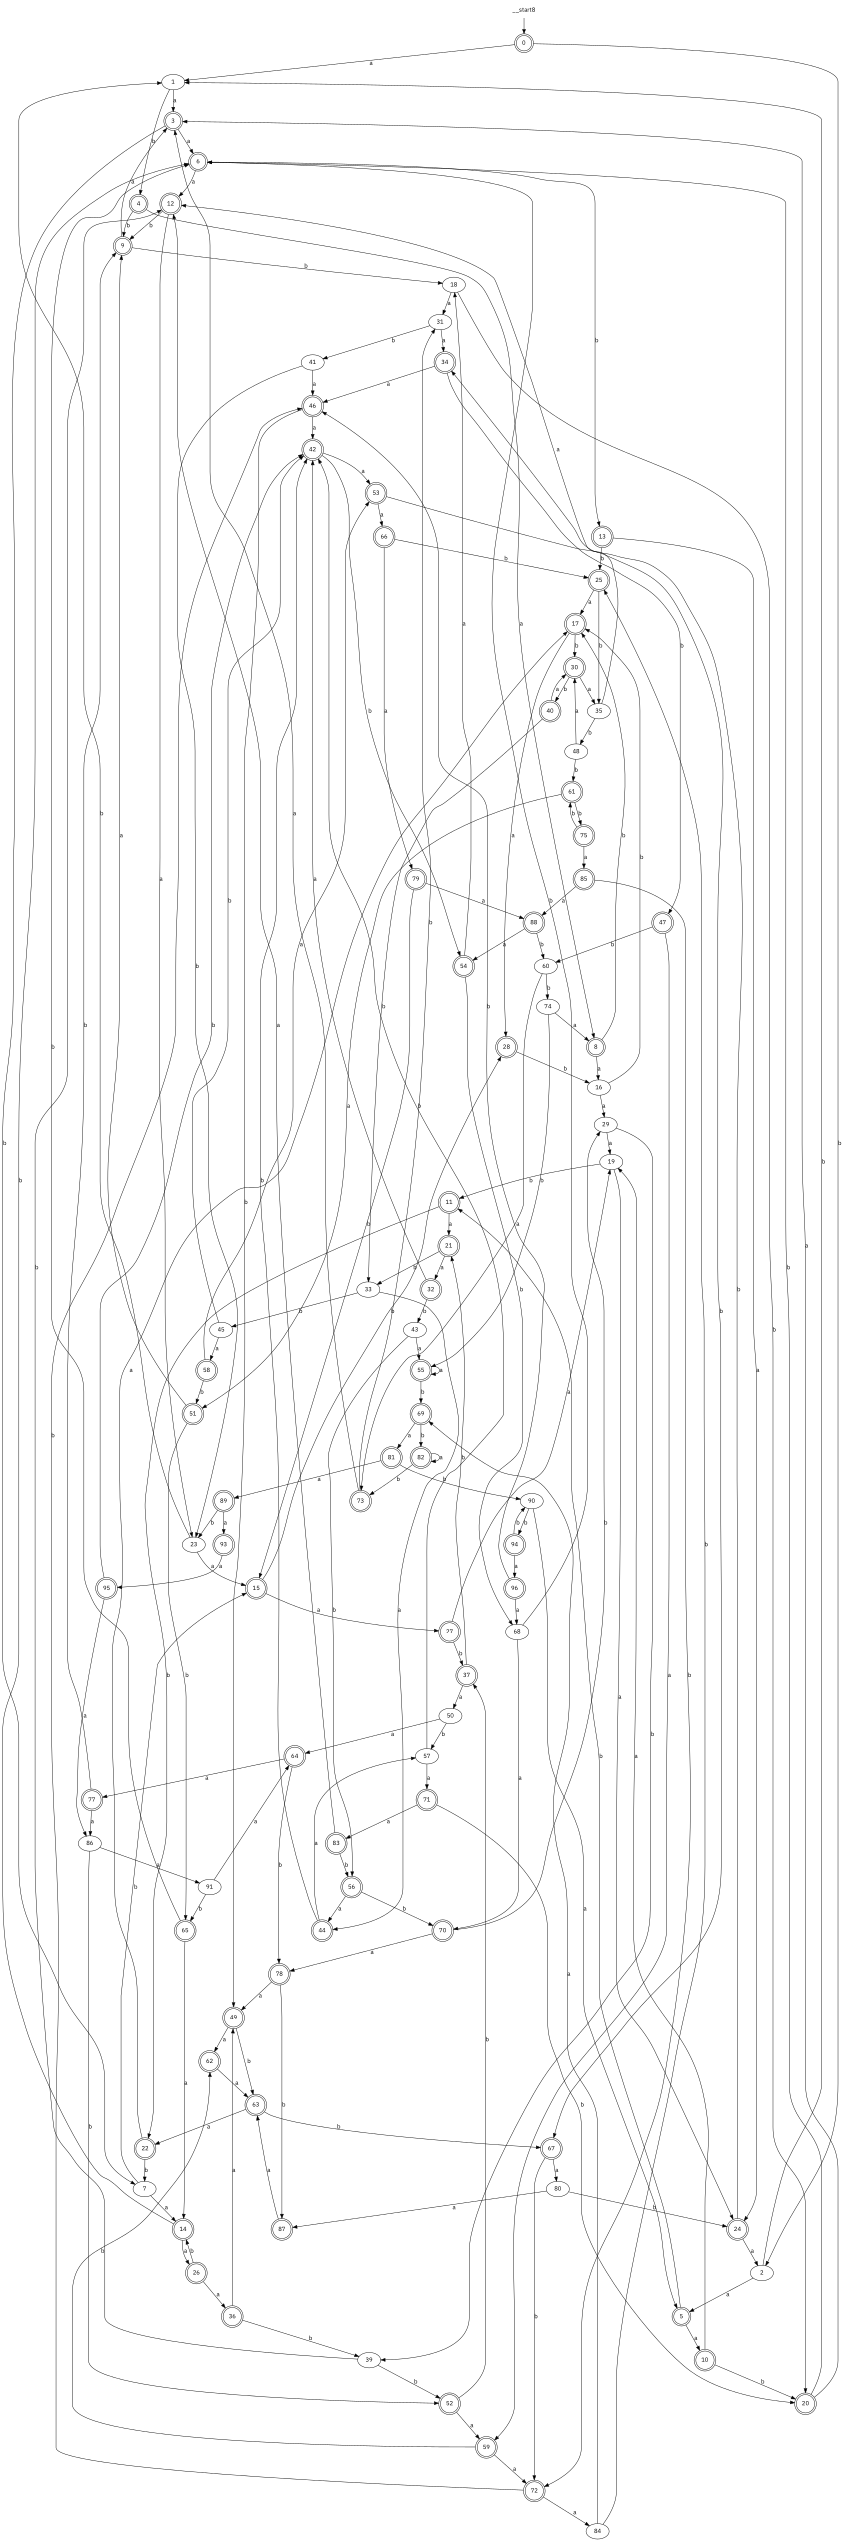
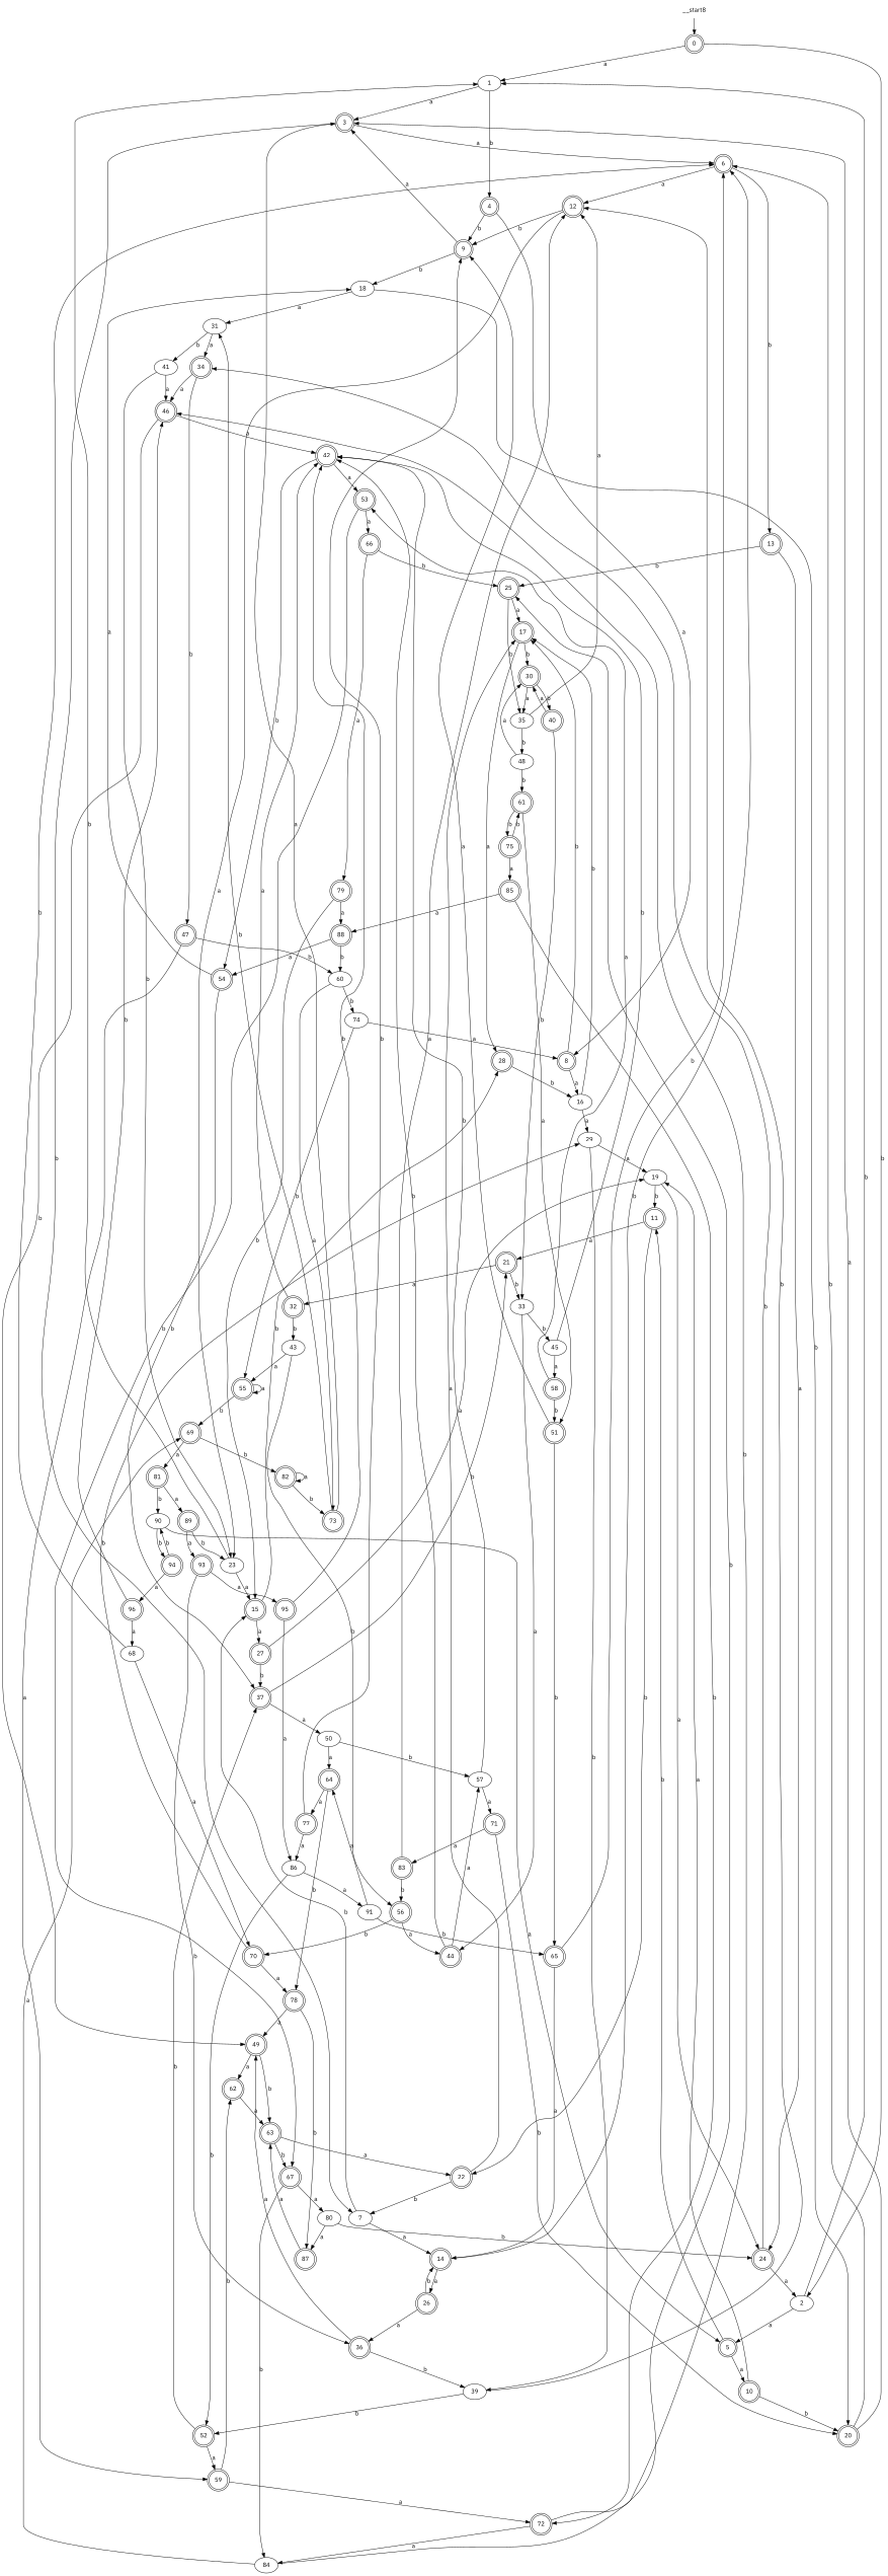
  digraph {
    fontname="IBM Plex Sans"
    node [fontname="IBM Plex Sans" shape=doublecircle]
    edge [fontname="IBM Plex Sans"]
    n1 [label=__start8 shape=none]
    0
    1 [shape=""]
    2 [shape=""]
    3
    4
    5
    6
    7 [shape=""]
    8
    9
    10
    11
    12
    13
    14
    15
    16 [shape=""]
    17
    18 [shape=""]
    19 [shape=""]
    20
    21
    22
    23 [shape=""]
    24
    25
    26
    27
    28
    29 [shape=""]
    30
    31 [shape=""]
    32
    33 [shape=""]
    34
    35 [shape=""]
    36
    37
    39 [shape=""]
    40
    41 [shape=""]
    42
    43 [shape=""]
    44
    45 [shape=""]
    46
    47
    48 [shape=ellipse]
    49
    50 [shape=""]
    52
    53
    54
    55
    56
    57 [shape=""]
    58
    59
    60 [shape=""]
    61
    62
    63
    64
    51
    65
    66
    67
    68 [shape=""]
    69
    70
    71
    72
    73
    74 [shape=""]
    75
    77
    78
    79
    80 [shape=""]
    81
    82
    83
    84 [shape=""]
    85
    86 [shape=""]
    87
    88
    89
    90 [shape=""]
    91 [shape=""]
    93
    94
    95
    96
    n1 -> 0
    0 -> 1 [label=a]
    0 -> 2 [label=b]
    1 -> 3 [label=a]
    1 -> 4 [label=b]
    2 -> 1 [label=b]
    2 -> 5 [label=a]
    3 -> 6 [label=a]
    3 -> 7 [label=b]
    4 -> 8 [label=a]
    4 -> 9 [label=b]
    5 -> 10 [label=a]
    5 -> 11 [label=b]
    6 -> 12 [label=a]
    6 -> 13 [label=b]
    7 -> 14 [label=a]
    7 -> 15 [label=b]
    8 -> 16 [label=a]
    8 -> 17 [label=b]
    9 -> 3 [label=a]
    9 -> 18 [label=b]
    10 -> 19 [label=a]
    10 -> 20 [label=b]
    11 -> 21 [label=a]
    11 -> 22 [label=b]
    12 -> 9 [label=b]
    12 -> 23 [label=a]
    13 -> 24 [label=a]
    13 -> 25 [label=b]
    14 -> 6 [label=b]
    14 -> 26 [label=a]
    15 -> 27 [label=a]
    15 -> 28 [label=b]
    16 -> 17 [label=b]
    16 -> 29 [label=a]
    17 -> 28 [label=a]
    17 -> 30 [label=b]
    18 -> 20 [label=b]
    18 -> 31 [label=a]
    19 -> 11 [label=b]
    19 -> 24 [label=a]
    20 -> 3 [label=a]
    20 -> 6 [label=b]
    21 -> 32 [label=a]
    21 -> 33 [label=b]
    22 -> 7 [label=b]
    22 -> 17 [label=a]
    23 -> 1 [label=b]
    23 -> 15 [label=a]
    24 -> 2 [label=a]
    24 -> 34 [label=b]
    25 -> 17 [label=a]
    25 -> 35 [label=b]
    26 -> 14 [label=b]
    26 -> 36 [label=a]
    27 -> 19 [label=a]
    27 -> 37 [label=b]
    28 -> 16 [label=b]
    29 -> 19 [label=a]
    29 -> 39 [label=b]
    30 -> 35 [label=a]
    30 -> 40 [label=b]
    31 -> 34 [label=a]
    31 -> 41 [label=b]
    32 -> 42 [label=a]
    32 -> 43 [label=b]
    33 -> 44 [label=a]
    33 -> 45 [label=b]
    34 -> 46 [label=a]
    34 -> 47 [label=b]
    35 -> 12 [label=a]
    35 -> 48 [label=b]
    36 -> 39 [label=b]
    36 -> 49 [label=a]
    37 -> 21 [label=b]
    37 -> 50 [label=a]
    39 -> 12 [label=b]
    39 -> 52 [label=b]
    40 -> 30 [label=a]
    40 -> 33 [label=b]
    41 -> 23 [label=b]
    41 -> 46 [label=a]
    42 -> 53 [label=a]
    42 -> 54 [label=b]
    43 -> 55 [label=a]
    43 -> 56 [label=b]
    44 -> 42 [label=b]
    44 -> 57 [label=a]
    45 -> 42 [label=b]
    45 -> 58 [label=a]
    46 -> 42 [label=a]
    46 -> 49 [label=b]
    47 -> 59 [label=a]
    47 -> 60 [label=b]
    48 -> 30 [label=a]
    48 -> 61 [label=b]
    49 -> 62 [label=a]
    49 -> 63 [label=b]
    50 -> 57 [label=b]
    50 -> 64 [label=a]
    52 -> 37 [label=b]
    52 -> 59 [label=a]
    53 -> 66 [label=a]
    53 -> 67 [label=b]
    54 -> 18 [label=a]
-   54 -> 68 [label=b]
+   54 -> 37 [label=b]
    55 -> 55 [label=a]
    55 -> 69 [label=b]
    56 -> 44 [label=a]
    56 -> 70 [label=b]
    57 -> 42 [label=b]
    57 -> 71 [label=a]
    58 -> 53 [label=a]
    58 -> 51 [label=b]
    59 -> 62 [label=b]
    59 -> 72 [label=a]
    60 -> 73 [label=a]
    60 -> 74 [label=b]
    61 -> 51 [label=a]
    61 -> 75 [label=b]
    62 -> 63 [label=a]
    63 -> 22 [label=a]
    63 -> 67 [label=b]
    64 -> 77 [label=a]
    64 -> 78 [label=b]
    51 -> 9 [label=a]
    51 -> 65 [label=b]
    65 -> 6 [label=b]
    65 -> 14 [label=a]
    66 -> 25 [label=b]
    66 -> 79 [label=a]
-   67 -> 72 [label=b]
+   67 -> 84 [label=b]
    67 -> 80 [label=a]
    68 -> 6 [label=b]
    68 -> 70 [label=a]
    69 -> 81 [label=a]
    69 -> 82 [label=b]
    70 -> 29 [label=b]
    70 -> 78 [label=a]
    71 -> 20 [label=b]
    71 -> 83 [label=a]
    72 -> 46 [label=b]
    72 -> 84 [label=a]
    73 -> 3 [label=a]
    73 -> 31 [label=b]
    74 -> 8 [label=a]
    74 -> 55 [label=b]
    75 -> 61 [label=b]
    75 -> 85 [label=a]
    77 -> 9 [label=b]
    77 -> 86 [label=a]
    78 -> 49 [label=a]
    78 -> 87 [label=b]
    79 -> 15 [label=b]
    79 -> 88 [label=a]
    80 -> 24 [label=b]
    80 -> 87 [label=a]
    81 -> 89 [label=a]
    81 -> 90 [label=b]
    82 -> 73 [label=b]
    82 -> 82 [label=a]
    83 -> 12 [label=a]
    83 -> 56 [label=b]
    84 -> 25 [label=b]
    84 -> 69 [label=a]
    85 -> 72 [label=b]
    85 -> 88 [label=a]
    86 -> 52 [label=b]
    86 -> 91 [label=a]
    87 -> 63 [label=a]
    88 -> 54 [label=a]
    88 -> 60 [label=b]
    89 -> 23 [label=b]
    89 -> 93 [label=a]
    90 -> 5 [label=a]
    90 -> 94 [label=b]
    91 -> 64 [label=a]
    91 -> 65 [label=b]
+   93 -> 36 [label=b]
    93 -> 95 [label=a]
    94 -> 90 [label=b]
    94 -> 96 [label=a]
    95 -> 42 [label=b]
    95 -> 86 [label=a]
    96 -> 46 [label=b]
    96 -> 68 [label=a]
  }
